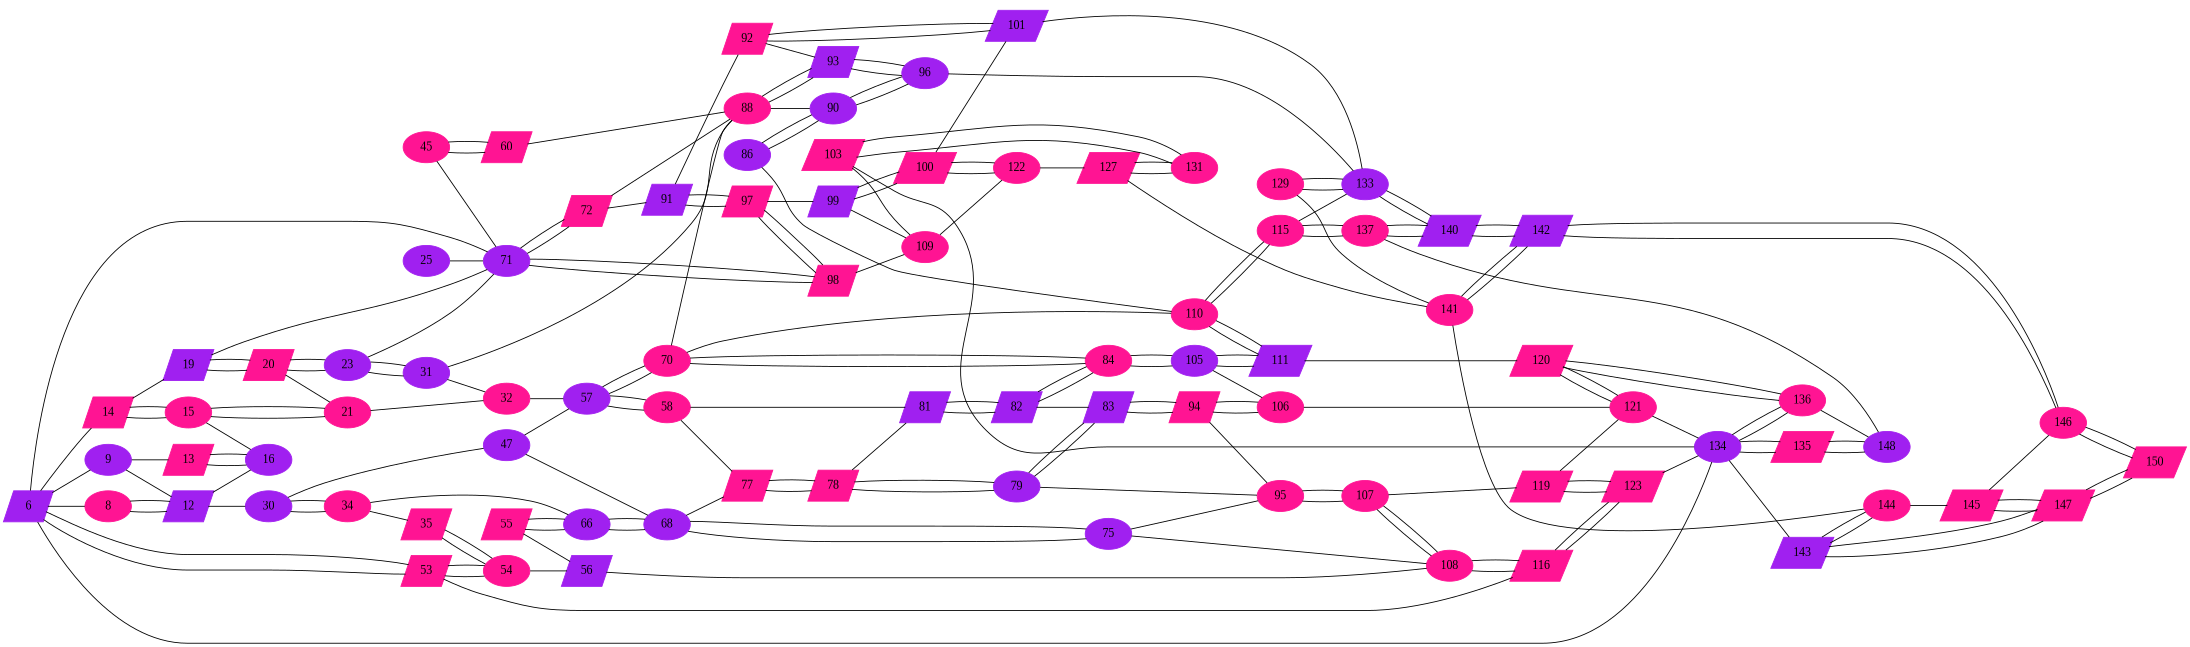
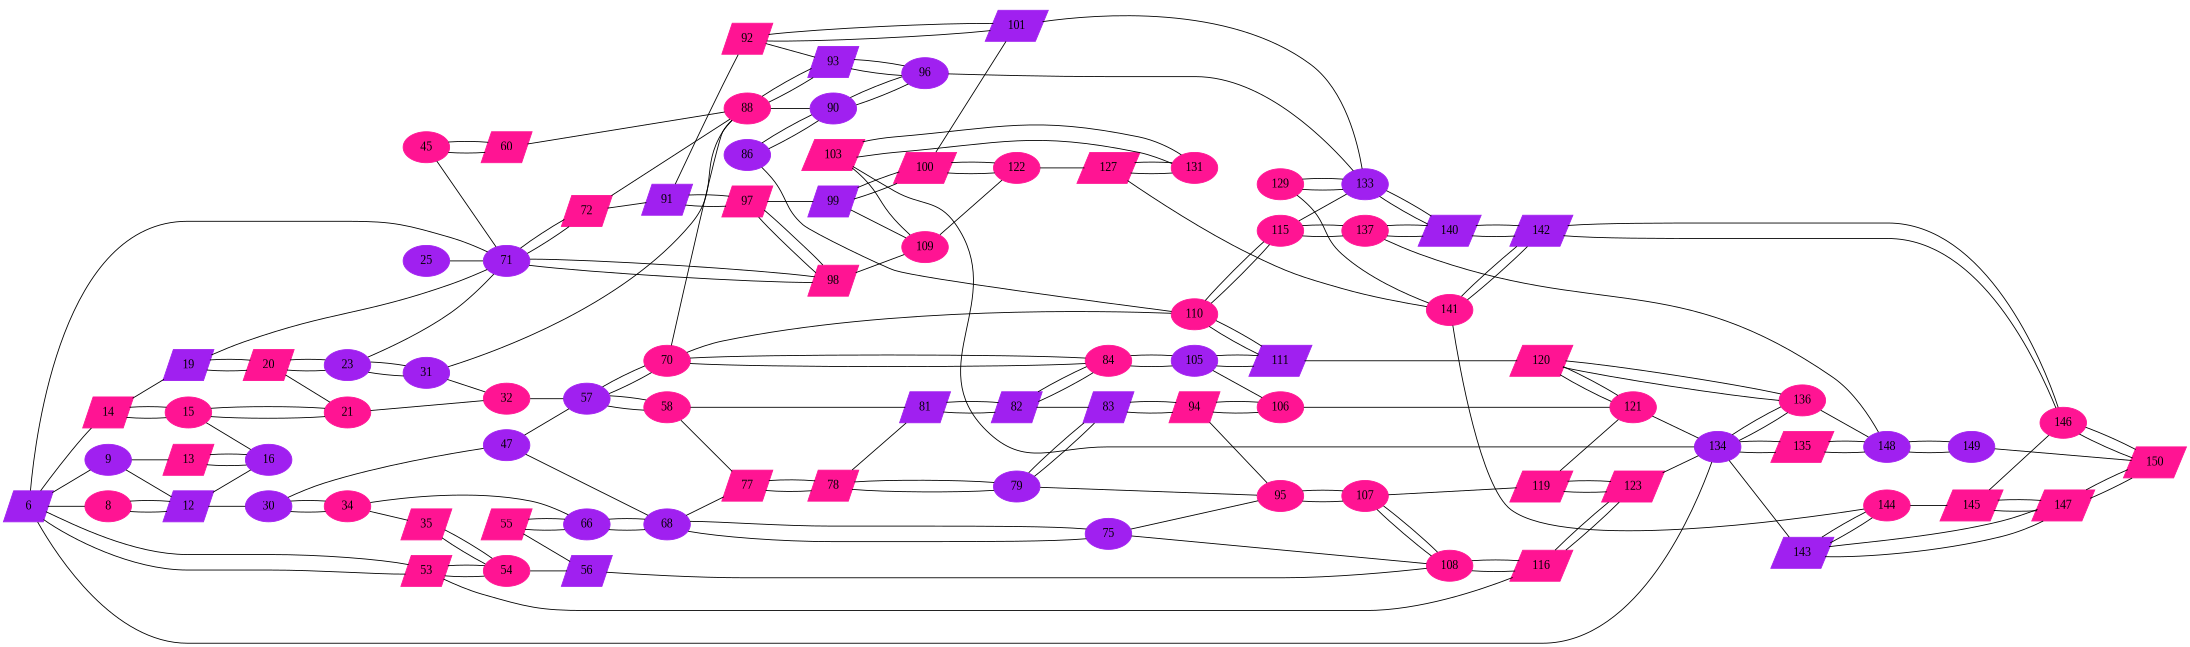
  graph {
    fontname="Liberation Serif"
    rankdir=LR
    node [color=deeppink fontname="Liberation Serif" shape=ellipse style=filled]
    edge [fontname="Liberation Serif"]
    6 [color=purple shape=parallelogram super="+5+4"]
    8 [super="+7"]
    9 [color=purple super="+1+2"]
    14 [shape=parallelogram]
    53 [shape=parallelogram]
    71 [color=purple super="+36+26+37+38+24"]
    134 [color=purple super="+132+130+125"]
    12 [color=purple shape=parallelogram super="+11+10"]
    13 [shape=parallelogram]
    15
    19 [color=purple shape=parallelogram]
    54
    116 [shape=parallelogram super="+74"]
    72 [shape=parallelogram]
    98 [shape=parallelogram]
    136
    135 [shape=parallelogram]
    143 [color=purple shape=parallelogram]
    16 [color=purple]
    30 [color=purple]
    34
    47 [color=purple super="+29"]
    21
    20 [shape=parallelogram]
    32 [super="+27"]
    23 [color=purple]
    31 [color=purple]
    57 [color=purple super="+40+39+41+28"]
    88 [super="+62+61+64"]
    25 [color=purple]
    35 [shape=parallelogram]
    66 [color=purple super="+51+52"]
    68 [color=purple super="+67+50"]
    90 [color=purple super="+89+85"]
    93 [color=purple shape=parallelogram]
    58
    70 [super="+69"]
    56 [color=purple shape=parallelogram]
    60 [shape=parallelogram super="+48+46"]
    45
    77 [shape=parallelogram super="+59"]
    75 [color=purple]
    123 [shape=parallelogram]
    108 [super="+76+73"]
    55 [shape=parallelogram]
    81 [color=purple shape=parallelogram]
    84
    110 [super="+87"]
    78 [shape=parallelogram]
    82 [color=purple shape=parallelogram]
    95 [super="+80"]
    105 [color=purple]
    111 [color=purple shape=parallelogram]
    115
    91 [color=purple shape=parallelogram]
    109 [super="+104"]
    92 [shape=parallelogram]
    97 [shape=parallelogram]
    107
    79 [color=purple]
    83 [color=purple shape=parallelogram]
    94 [shape=parallelogram]
    106
    86 [color=purple]
    96 [color=purple]
    133 [color=purple super="+114+113+112"]
    101 [color=purple shape=parallelogram]
    99 [color=purple shape=parallelogram]
    121 [super="+118"]
    119 [shape=parallelogram]
    140 [color=purple shape=parallelogram]
    100 [shape=parallelogram]
    122
    127 [shape=parallelogram super="+126"]
    103 [shape=parallelogram]
    131
    120 [shape=parallelogram]
    137
    148 [color=purple super="+139+138"]
    141 [super="+128"]
    142 [color=purple shape=parallelogram]
    144
    129
    147 [shape=parallelogram]
+   149 [color=purple]
    146
    145 [shape=parallelogram]
    150 [shape=parallelogram]
    6 -- 8
    6 -- 9
    6 -- 14
    6 -- 53
    6 -- 53
    6 -- 71 [weight=2]
    6 -- 134 [weight=2]
    8 -- 12
    8 -- 12
    9 -- 12
    9 -- 13 [weight=2]
    14 -- 15
    14 -- 15
    14 -- 19
    53 -- 54
    53 -- 54
    53 -- 116
    71 -- 72
    71 -- 72
    71 -- 98
    71 -- 98
    134 -- 136
    134 -- 136
    134 -- 135 [weight=2]
    134 -- 135
    134 -- 143
    12 -- 16
    12 -- 30
    13 -- 16
    13 -- 16
    15 -- 16
    15 -- 21
    15 -- 21
    19 -- 71
    19 -- 20
    19 -- 20
    54 -- 56
    116 -- 123
    116 -- 123
    72 -- 88
    72 -- 91
    98 -- 109
    136 -- 148
    135 -- 148
    135 -- 148
    143 -- 144
    143 -- 144
    143 -- 147
    143 -- 147
    30 -- 34
    30 -- 34
    30 -- 47
    34 -- 35
    34 -- 66
    47 -- 57 [weight=2]
    47 -- 68
    21 -- 32
    20 -- 21
    20 -- 23
    20 -- 23
    32 -- 57 [weight=2]
    23 -- 71
    23 -- 31
    23 -- 31
    31 -- 32
    31 -- 88
    57 -- 58
    57 -- 58
    57 -- 70 [weight=2]
    57 -- 70
    88 -- 90 [weight=2]
    88 -- 93
    88 -- 93
    25 -- 71 [weight=3]
    35 -- 54
    35 -- 54
    66 -- 68 [weight=2]
    66 -- 68
    68 -- 77 [weight=2]
    68 -- 75
    68 -- 75
    90 -- 96
    90 -- 96
    93 -- 96
    93 -- 96
    58 -- 77
    58 -- 81
    70 -- 88
    70 -- 84
    70 -- 84
    70 -- 110
    56 -- 108
    60 -- 88
    45 -- 71
    45 -- 60 [weight=2]
    45 -- 60
    77 -- 78
    77 -- 78
    75 -- 108
    75 -- 95
    123 -- 134
    108 -- 116 [weight=2]
    108 -- 116
    55 -- 66 [weight=2]
    55 -- 66
    55 -- 56
    81 -- 82
    81 -- 82
    84 -- 105
    84 -- 105
    110 -- 111
    110 -- 111
    110 -- 115
    110 -- 115
    78 -- 81
    78 -- 79
    78 -- 79
    82 -- 84
    82 -- 84
    82 -- 83
    95 -- 107
    95 -- 107
    105 -- 111
    105 -- 111
    105 -- 106
    111 -- 120
    115 -- 133
    115 -- 137
    115 -- 137
    91 -- 92
    91 -- 97
    91 -- 97
    109 -- 122
    92 -- 93
    92 -- 101
    92 -- 101
    97 -- 98
    97 -- 98
    97 -- 99
    107 -- 108
    107 -- 108
    107 -- 119
    79 -- 95
    79 -- 83
    79 -- 83
    83 -- 94
    83 -- 94
    94 -- 95
    94 -- 106
    94 -- 106
    106 -- 121
    86 -- 90 [weight=2]
    86 -- 90
    86 -- 110
    96 -- 133
    133 -- 140
    133 -- 140
    101 -- 133
    99 -- 109
    99 -- 100
    99 -- 100
    121 -- 134 [weight=2]
    119 -- 123
    119 -- 123
    119 -- 121
    140 -- 142
    140 -- 142
    100 -- 101
    100 -- 122
    100 -- 122
    122 -- 127
    127 -- 131 [weight=2]
    127 -- 131
    127 -- 141
    103 -- 134
    103 -- 109
    103 -- 131
    103 -- 131
    120 -- 136
    120 -- 136
    120 -- 121
    120 -- 121
    137 -- 140
    137 -- 140
    137 -- 148
+   148 -- 149 [weight=2]
+   148 -- 149
    141 -- 142
    141 -- 142
    141 -- 144
    142 -- 146
    142 -- 146
    144 -- 145
    129 -- 133 [weight=2]
    129 -- 133
    129 -- 141
    147 -- 150
    147 -- 150
+   149 -- 150
    146 -- 150
    146 -- 150
    145 -- 147
    145 -- 147
    145 -- 146
  }
